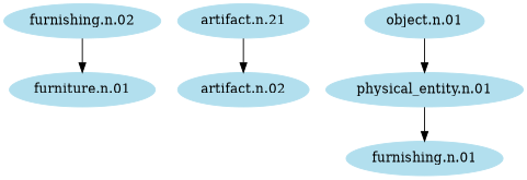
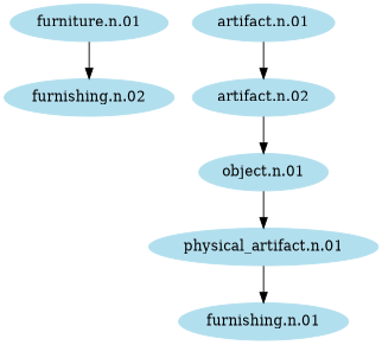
  digraph {
    node [color=lightblue2 style=filled]
    "furniture.n.01"
    "furnishing.n.02"
    n3 [label="artifact.n.02"]
-   "artifact.n.01" [label="artifact.n.21"]
+   "artifact.n.01"
    "object.n.01"
-   "physical_entity.n.01"
+   "physical_entity.n.01" [label="physical_artifact.n.01"]
    n7 [label="furnishing.n.01"]
-   "furnishing.n.02" -> "furniture.n.01"
+   "furniture.n.01" -> "furnishing.n.02"
+   n3 -> "object.n.01"
    "artifact.n.01" -> n3
    "object.n.01" -> "physical_entity.n.01"
    "physical_entity.n.01" -> n7
  }
